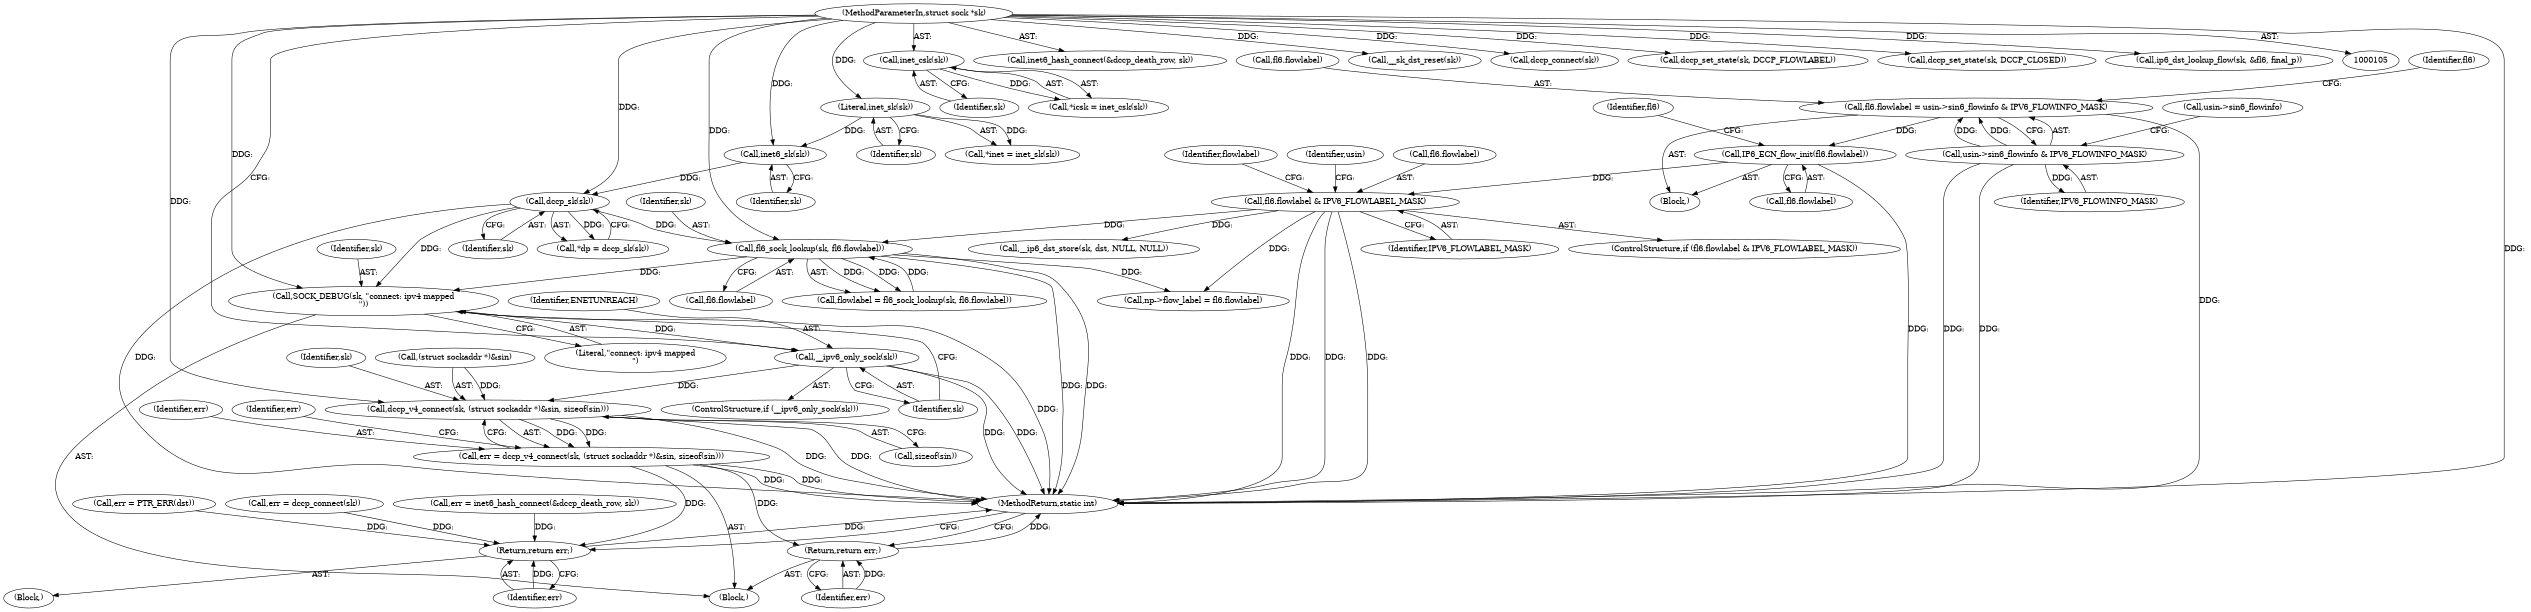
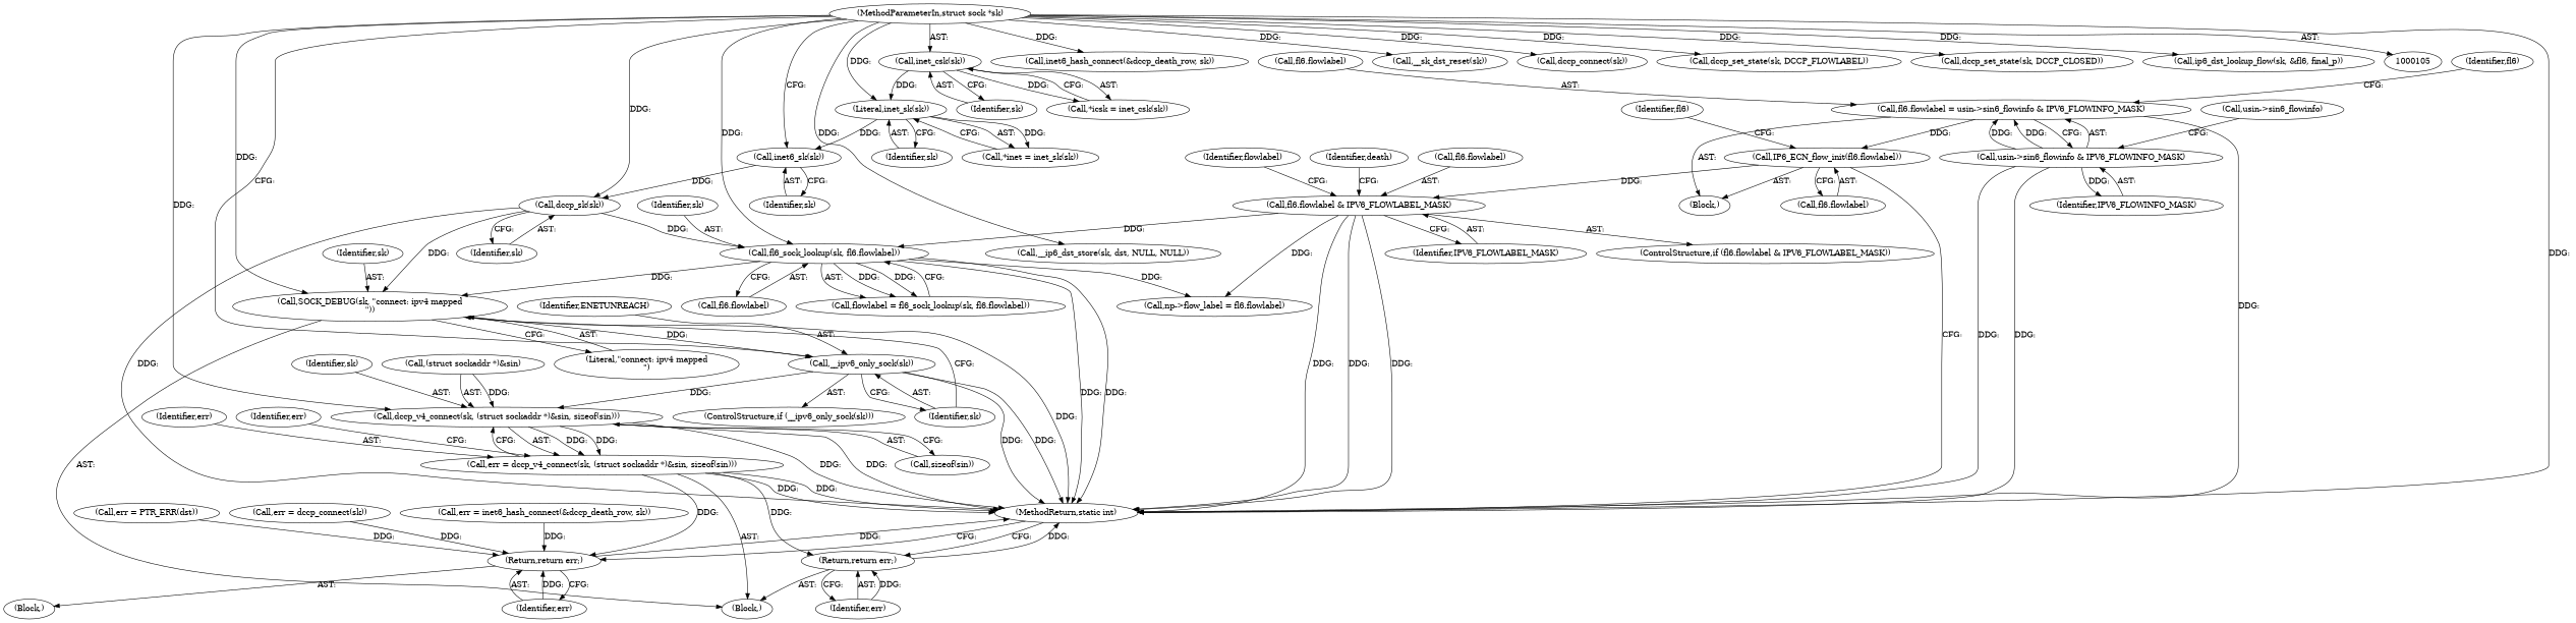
  digraph {
    n1 [label="(Call,SOCK_DEBUG(sk, \"connect: ipv4 mapped\n\"))"]
    n2 [label="(Call,__ipv6_only_sock(sk))"]
    n3 [label="(Block,)"]
    n4 [label="(Literal,\"connect: ipv4 mapped\n\")"]
    n5 [label="(MethodReturn,static int)"]
    n6 [label="(Call,dccp_v4_connect(sk, (struct sockaddr *)&sin, sizeof(sin)))"]
    n7 [label="(Identifier,sk)"]
    n8 [label="(ControlStructure,if (__ipv6_only_sock(sk)))"]
    n9 [label="(Return,return err;)"]
    n10 [label="(Return,return err;)"]
    n11 [label="(Call,dccp_sk(sk))"]
    n12 [label="(Call,fl6_sock_lookup(sk, fl6.flowlabel))"]
    n13 [label="(Identifier,sk)"]
-   n14 [label="(Call,*dp = dccp_sk(sk))"]
    n15 [label="(Call,flowlabel = fl6_sock_lookup(sk, fl6.flowlabel))"]
    n16 [label="(Call,fl6.flowlabel)"]
    n17 [label="(Call,np->flow_label = fl6.flowlabel)"]
    n18 [label="(Call,inet6_sk(sk))"]
    n19 [label="(Identifier,sk)"]
    n20 [label="(Literal,inet_sk(sk))"]
    n21 [label="(Identifier,sk)"]
    n22 [label="(Call,*inet = inet_sk(sk))"]
    n23 [label="(Call,inet_csk(sk))"]
    n24 [label="(Call,*icsk = inet_csk(sk))"]
    n25 [label="(Identifier,sk)"]
    n26 [label="(MethodParameterIn,struct sock *sk)"]
    n27 [label="(Call,inet6_hash_connect(&dccp_death_row, sk))"]
    n28 [label="(Call,__ip6_dst_store(sk, dst, NULL, NULL))"]
    n29 [label="(Call,__sk_dst_reset(sk))"]
    n30 [label="(Call,dccp_connect(sk))"]
    n31 [label="(Call,dccp_set_state(sk, DCCP_FLOWLABEL))"]
    n32 [label="(Call,dccp_set_state(sk, DCCP_CLOSED))"]
    n33 [label="(Call,ip6_dst_lookup_flow(sk, &fl6, final_p))"]
    1000105
    n35 [label="(Call,err = dccp_v4_connect(sk, (struct sockaddr *)&sin, sizeof(sin)))"]
    n36 [label="(Call,sizeof(sin))"]
    n37 [label="(Call,fl6.flowlabel & IPV6_FLOWLABEL_MASK)"]
    n38 [label="(Identifier,IPV6_FLOWLABEL_MASK)"]
    n39 [label="(ControlStructure,if (fl6.flowlabel & IPV6_FLOWLABEL_MASK))"]
    n40 [label="(Call,IP6_ECN_flow_init(fl6.flowlabel))"]
    n41 [label="(Call,fl6.flowlabel)"]
    n42 [label="(Block,)"]
    n43 [label="(Call,fl6.flowlabel = usin->sin6_flowinfo & IPV6_FLOWINFO_MASK)"]
    n44 [label="(Call,usin->sin6_flowinfo & IPV6_FLOWINFO_MASK)"]
    n45 [label="(Identifier,IPV6_FLOWINFO_MASK)"]
    n46 [label="(Identifier,err)"]
    n47 [label="(Block,)"]
    n48 [label="(Identifier,err)"]
    n49 [label="(Identifier,err)"]
    n50 [label="(Call,err = inet6_hash_connect(&dccp_death_row, sk))"]
    n51 [label="(Identifier,fl6)"]
    n52 [label="(Call,err = PTR_ERR(dst))"]
-   n53 [label="(Identifier,usin)"]
+   n53 [label="(Identifier,death)"]
    n54 [label="(Call,fl6.flowlabel)"]
    n55 [label="(Identifier,err)"]
    n56 [label="(Identifier,fl6)"]
    n57 [label="(Call,fl6.flowlabel)"]
    n58 [label="(Identifier,ENETUNREACH)"]
    n59 [label="(Identifier,sk)"]
    n60 [label="(Identifier,flowlabel)"]
    n61 [label="(Call,usin->sin6_flowinfo)"]
    n62 [label="(Call,err = dccp_connect(sk))"]
    n63 [label="(Call,(struct sockaddr *)&sin)"]
    n64 [label="(Identifier,sk)"]
    n65 [label="(Identifier,sk)"]
    n1 -> n2 [label="DDG: "]
    n1 -> n3 [label="AST: "]
    n1 -> n4 [label="CFG: "]
    n1 -> n5 [label="DDG: "]
    n2 -> n5 [label="DDG: "]
    n2 -> n5 [label="DDG: "]
    n2 -> n6 [label="DDG: "]
    n2 -> n7 [label="CFG: "]
    n2 -> n8 [label="AST: "]
    n4 -> n1 [label="AST: "]
    n5 -> n9 [label="CFG: "]
    n5 -> n10 [label="CFG: "]
    n6 -> n5 [label="DDG: "]
    n6 -> n5 [label="DDG: "]
    n6 -> n35 [label="AST: "]
    n6 -> n35 [label="DDG: "]
    n6 -> n35 [label="DDG: "]
    n6 -> n36 [label="CFG: "]
    n7 -> n1 [label="CFG: "]
    n7 -> n2 [label="AST: "]
    n9 -> n3 [label="AST: "]
    n9 -> n5 [label="DDG: "]
    n9 -> n46 [label="CFG: "]
    n10 -> n5 [label="DDG: "]
    n10 -> n47 [label="AST: "]
    n10 -> n48 [label="CFG: "]
    n11 -> n1 [label="DDG: "]
    n11 -> n5 [label="DDG: "]
    n11 -> n12 [label="DDG: "]
    n11 -> n13 [label="CFG: "]
-   n11 -> n14 [label="AST: "]
-   n11 -> n14 [label="DDG: "]
    n12 -> n1 [label="DDG: "]
    n12 -> n5 [label="DDG: "]
    n12 -> n5 [label="DDG: "]
    n12 -> n15 [label="AST: "]
    n12 -> n15 [label="DDG: "]
    n12 -> n15 [label="DDG: "]
    n12 -> n16 [label="CFG: "]
    n12 -> n17 [label="DDG: "]
    n13 -> n11 [label="AST: "]
-   n14 -> n11 [label="CFG: "]
-   n15 -> n12 [label="DDG: "]
+   n15 -> n12 [label="CFG: "]
    n16 -> n12 [label="AST: "]
    n18 -> n11 [label="DDG: "]
    n18 -> n19 [label="CFG: "]
    n19 -> n18 [label="AST: "]
    n20 -> n18 [label="DDG: "]
    n20 -> n21 [label="CFG: "]
    n20 -> n22 [label="AST: "]
    n20 -> n22 [label="DDG: "]
    n21 -> n20 [label="AST: "]
+   n22 -> n20 [label="CFG: "]
+   n23 -> n20 [label="DDG: "]
    n23 -> n24 [label="AST: "]
    n23 -> n24 [label="DDG: "]
    n23 -> n25 [label="CFG: "]
-   n24 -> n23 [label="AST: "]
+   n24 -> n23 [label="CFG: "]
    n25 -> n23 [label="AST: "]
    n26 -> n1 [label="DDG: "]
    n26 -> n2 [label="CFG: "]
    n26 -> n5 [label="DDG: "]
    n26 -> n6 [label="DDG: "]
    n26 -> n11 [label="DDG: "]
    n26 -> n12 [label="DDG: "]
-   n26 -> n18 [label="DDG: "]
+   n26 -> n18 [label="CFG: "]
    n26 -> n20 [label="DDG: "]
    n26 -> n23 [label="AST: "]
-   n26 -> n27 [label="AST: "]
-   n37 -> n28 [label="DDG: "]
+   n26 -> n27 [label="DDG: "]
+   n26 -> n28 [label="DDG: "]
    n26 -> n29 [label="DDG: "]
    n26 -> n30 [label="DDG: "]
    n26 -> n31 [label="DDG: "]
    n26 -> n32 [label="DDG: "]
    n26 -> n33 [label="DDG: "]
    n26 -> 1000105 [label="AST: "]
    n35 -> n3 [label="AST: "]
    n35 -> n5 [label="DDG: "]
    n35 -> n5 [label="DDG: "]
    n35 -> n6 [label="CFG: "]
    n35 -> n9 [label="DDG: "]
    n35 -> n10 [label="DDG: "]
    n36 -> n6 [label="AST: "]
    n37 -> n5 [label="DDG: "]
    n37 -> n5 [label="DDG: "]
    n37 -> n5 [label="DDG: "]
    n37 -> n12 [label="DDG: "]
    n37 -> n17 [label="DDG: "]
    n37 -> n38 [label="CFG: "]
    n37 -> n39 [label="AST: "]
    n38 -> n37 [label="AST: "]
-   n40 -> n5 [label="DDG: "]
+   n40 -> n5 [label="CFG: "]
    n40 -> n37 [label="DDG: "]
    n40 -> n41 [label="CFG: "]
    n40 -> n42 [label="AST: "]
    n41 -> n40 [label="AST: "]
    n43 -> n5 [label="DDG: "]
    n43 -> n40 [label="DDG: "]
    n43 -> n42 [label="AST: "]
    n43 -> n44 [label="CFG: "]
    n44 -> n5 [label="DDG: "]
    n44 -> n5 [label="DDG: "]
    n44 -> n43 [label="AST: "]
    n44 -> n43 [label="DDG: "]
    n44 -> n43 [label="DDG: "]
    n44 -> n45 [label="DDG: "]
    n45 -> n44 [label="AST: "]
    n46 -> n9 [label="AST: "]
    n46 -> n9 [label="DDG: "]
    n48 -> n10 [label="AST: "]
    n48 -> n10 [label="DDG: "]
    n49 -> n35 [label="AST: "]
    n50 -> n10 [label="DDG: "]
    n51 -> n43 [label="CFG: "]
    n52 -> n10 [label="DDG: "]
    n53 -> n37 [label="CFG: "]
    n54 -> n43 [label="AST: "]
    n55 -> n35 [label="CFG: "]
    n56 -> n40 [label="CFG: "]
    n57 -> n37 [label="AST: "]
    n58 -> n2 [label="AST: "]
    n59 -> n6 [label="AST: "]
    n60 -> n37 [label="CFG: "]
    n61 -> n44 [label="CFG: "]
    n62 -> n10 [label="DDG: "]
    n63 -> n6 [label="AST: "]
    n63 -> n6 [label="DDG: "]
    n64 -> n1 [label="AST: "]
    n65 -> n12 [label="AST: "]
  }
